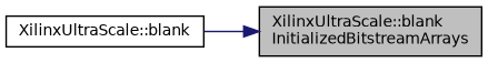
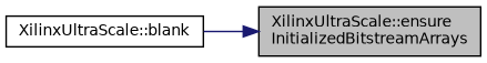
  digraph {
    rankdir=RL
    node [color=black fontname=Helvetica fontsize=10 shape=record style=filled]
-   n1 [fillcolor=grey75 fontcolor=black height=0.2 label="XilinxUltraScale::blank\lInitializedBitstreamArrays" width=0.4]
+   n1 [fillcolor=grey75 fontcolor=black height=0.2 label="XilinxUltraScale::ensure\lInitializedBitstreamArrays" width=0.4]
    n2 [fillcolor=white height=0.2 label="XilinxUltraScale::blank" width=0.4]
    n1 -> n2 [color=midnightblue dir=back fontname=Helvetica fontsize=10 labelfontname=Helvetica labelfontsize=10 style=solid]
  }
